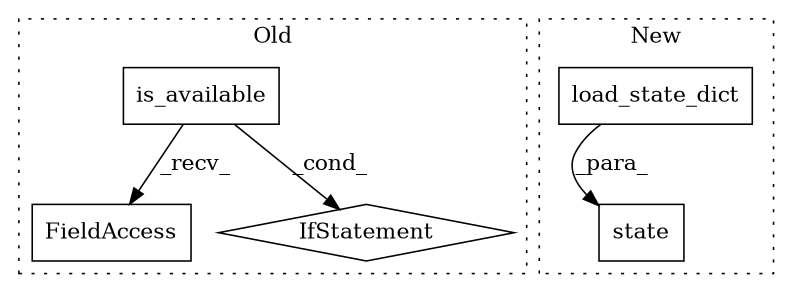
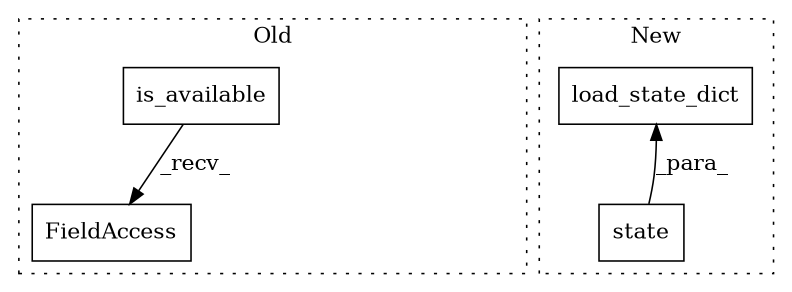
  digraph {
    node [a=32 shape=box]
    n1 [l=14 label=is_available s=3217]
    n2 [a=22 l=10 label=FieldAccess s=3206]
-   n3 [a=25 l="4,2" label=IfStatement s="3175,3231" shape=diamond]
    n4 [l="16,1" label=load_state_dict s="4197,4223"]
    n5 [l="5,1" label=state s="3965,3999"]
    subgraph cluster_1 {
      label=Old
      style=dotted
      n1
      n2
-     n3
    }
    subgraph cluster_2 {
      label=New
      style=dotted
      n4
      n5
    }
    n1 -> n2 [label=_recv_]
-   n1 -> n3 [label=_cond_]
-   n4 -> n5 [label=_para_]
+   n5 -> n4 [label=_para_]
  }
